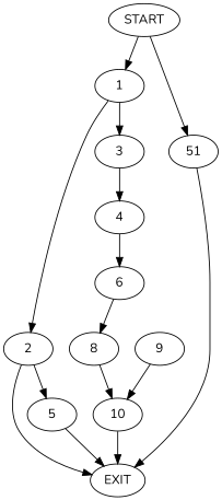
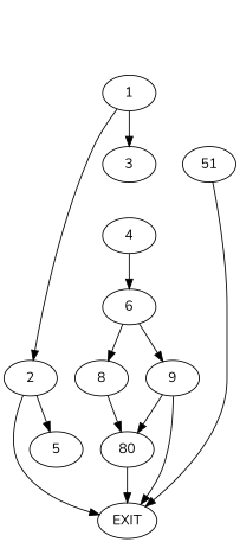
  digraph {
    fontname=Nunito
    node [fontname=Nunito]
    edge [fontname=Nunito]
-   n1 [label=START]
    1
    n3 [label=51]
    2
    3
    n6 [label=EXIT]
    5
    4
    6
    8
    9
-   10
-   n1 -> 1
-   n1 -> n3
+   10 [label=80]
    1 -> 2
    1 -> 3
    n3 -> n6
    2 -> n6
    2 -> 5
-   3 -> 4
-   5 -> n6
+   9 -> n6
    4 -> 6
    6 -> 8
+   6 -> 9
    8 -> 10
    9 -> 10
    10 -> n6
  }
